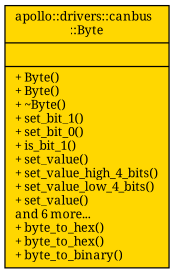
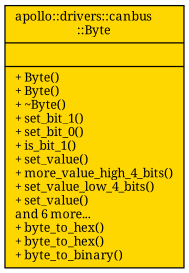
  digraph {
    fontname="Noto Serif"
-   n1 [color=black fillcolor=gold fontcolor=black fontname="Noto Serif" fontsize=10 height=0.2 label="{apollo::drivers::canbus\l::Byte\n||+ Byte()\l+ Byte()\l+ ~Byte()\l+ set_bit_1()\l+ set_bit_0()\l+ is_bit_1()\l+ set_value()\l+ set_value_high_4_bits()\l+ set_value_low_4_bits()\l+ set_value()\land 6 more...\l+ byte_to_hex()\l+ byte_to_hex()\l+ byte_to_binary()\l}" shape=record style=filled width=0.4]
+   n1 [color=black fillcolor=gold fontcolor=black fontname="Noto Serif" fontsize=10 height=0.2 label="{apollo::drivers::canbus\l::Byte\n||+ Byte()\l+ Byte()\l+ ~Byte()\l+ set_bit_1()\l+ set_bit_0()\l+ is_bit_1()\l+ set_value()\l+ more_value_high_4_bits()\l+ set_value_low_4_bits()\l+ set_value()\land 6 more...\l+ byte_to_hex()\l+ byte_to_hex()\l+ byte_to_binary()\l}" shape=record style=filled width=0.4]
  }
